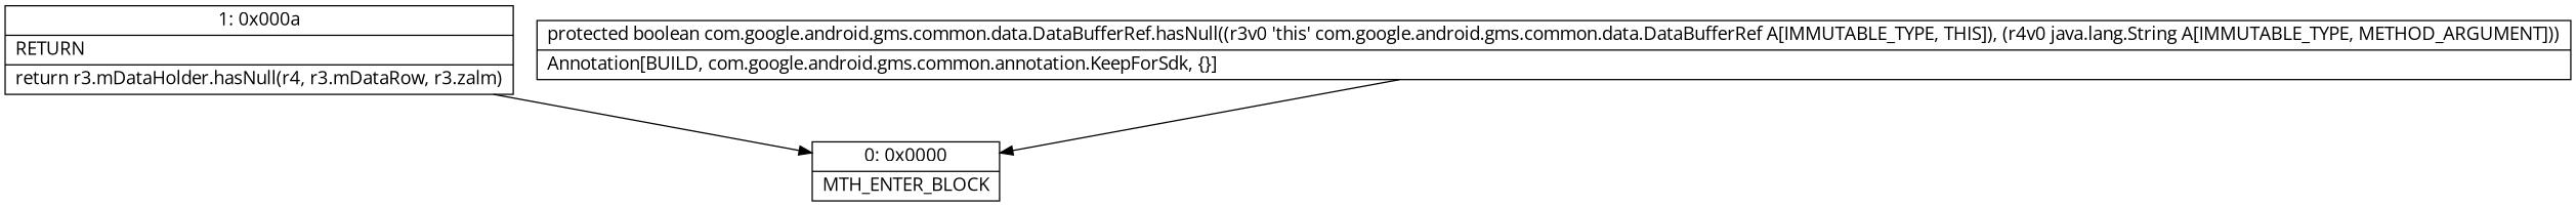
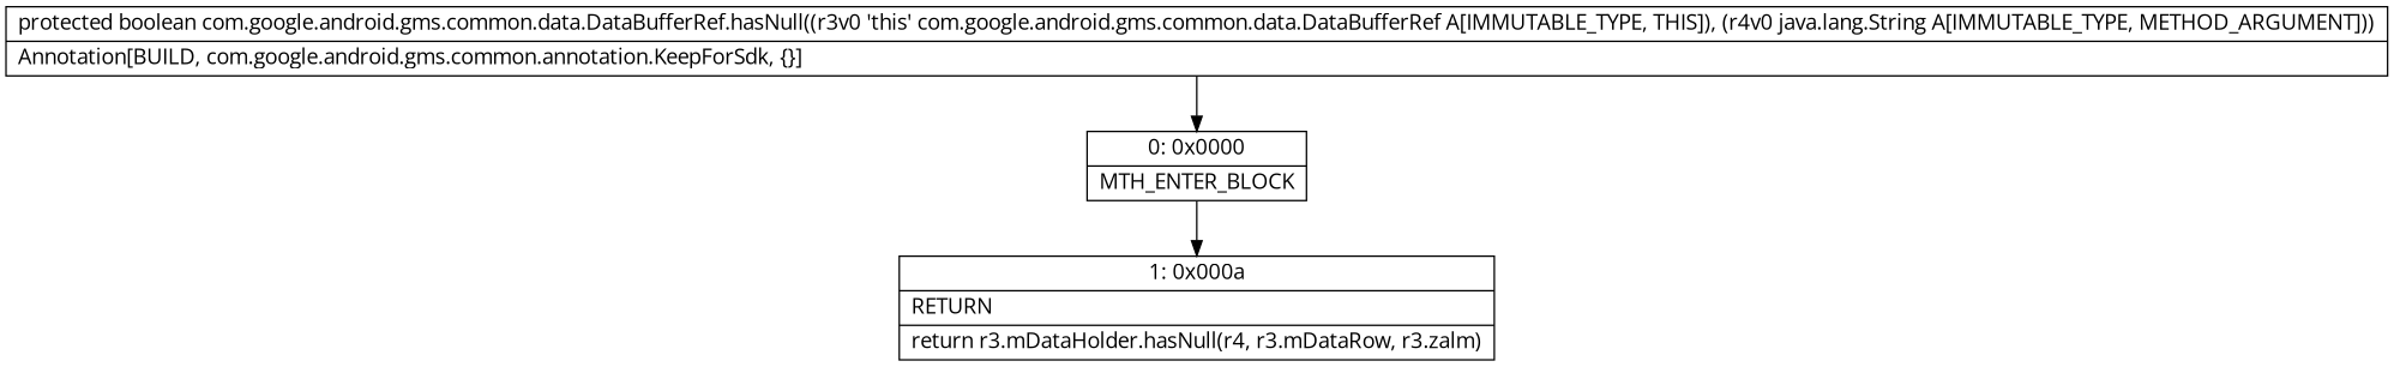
  digraph {
    fontname="Open Sans"
    node [shape=record fontname="Open Sans"]
    edge [fontname="Open Sans"]
    n1 [label="{0\:\ 0x0000|MTH_ENTER_BLOCK\l}"]
    n2 [label="{1\:\ 0x000a|RETURN\l|return r3.mDataHolder.hasNull(r4, r3.mDataRow, r3.zalm)\l}"]
    n3 [label="{protected boolean com.google.android.gms.common.data.DataBufferRef.hasNull((r3v0 'this' com.google.android.gms.common.data.DataBufferRef A[IMMUTABLE_TYPE, THIS]), (r4v0 java.lang.String A[IMMUTABLE_TYPE, METHOD_ARGUMENT]))  | Annotation[BUILD, com.google.android.gms.common.annotation.KeepForSdk, \{\}]\l}"]
-   n2 -> n1
+   n1 -> n2
    n3 -> n1
  }
